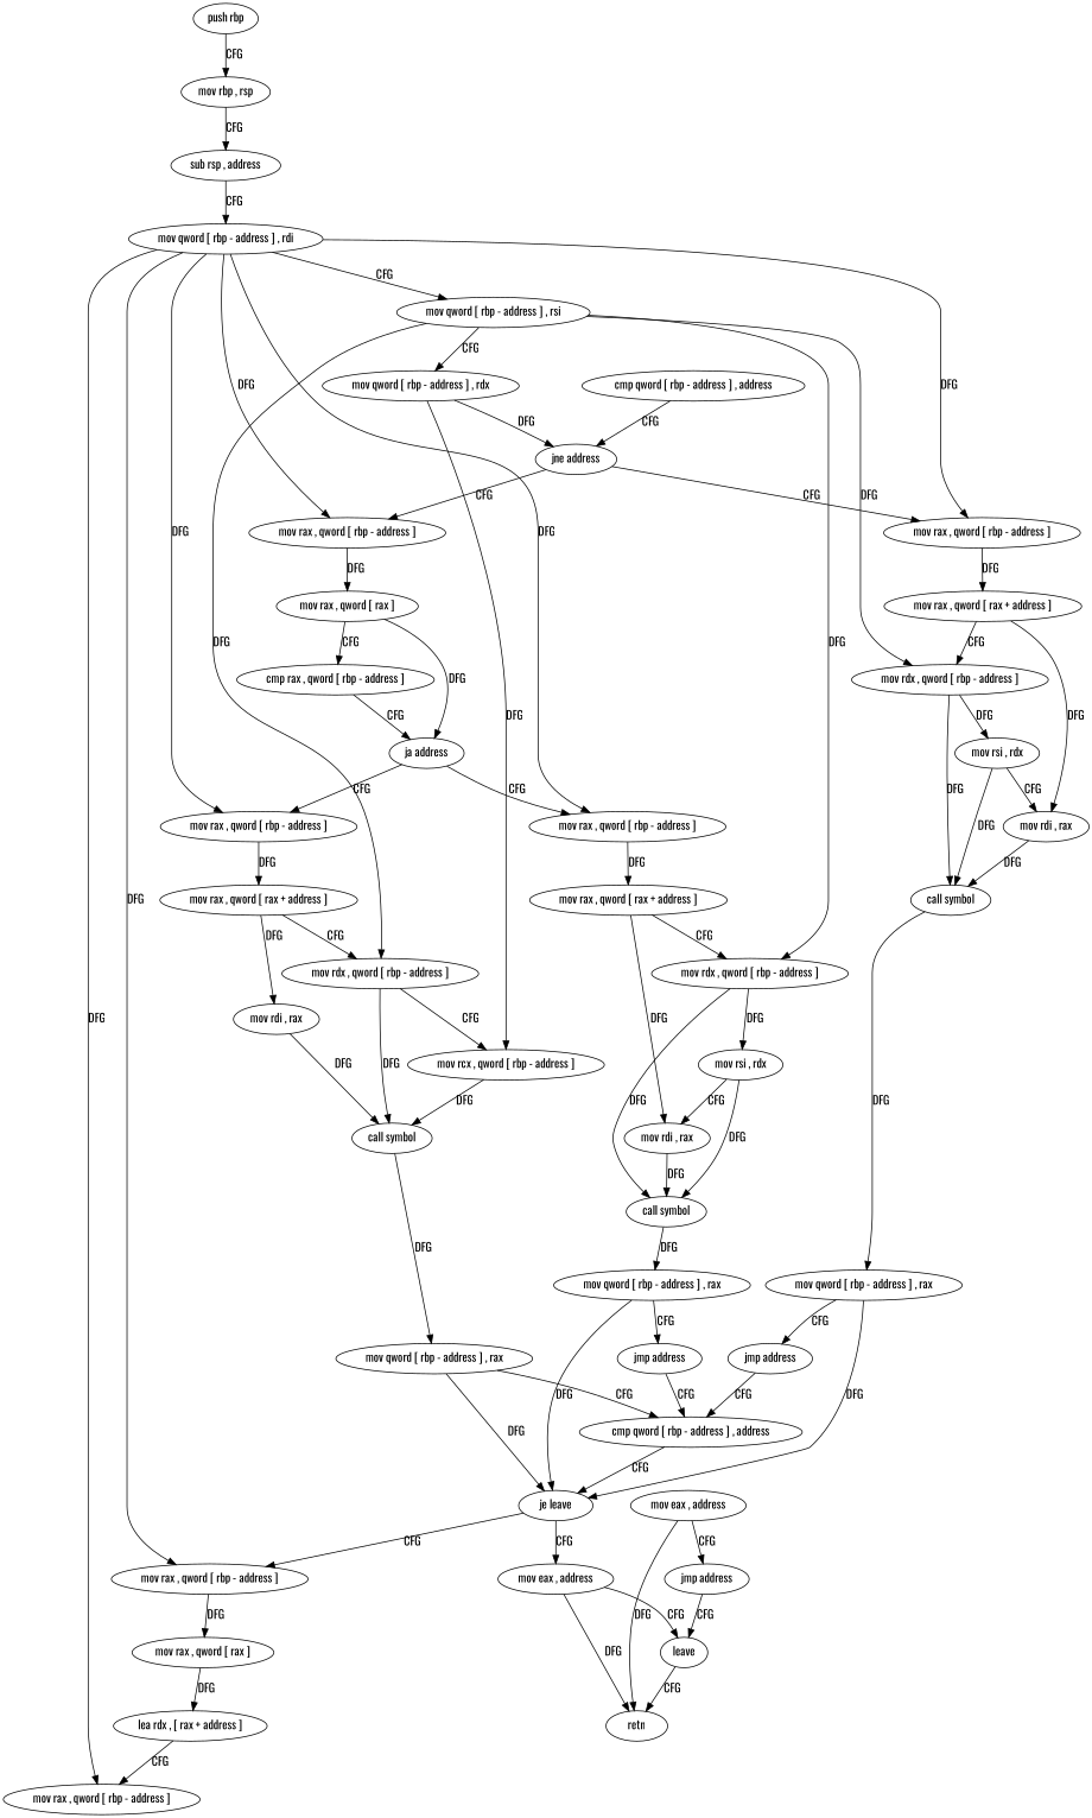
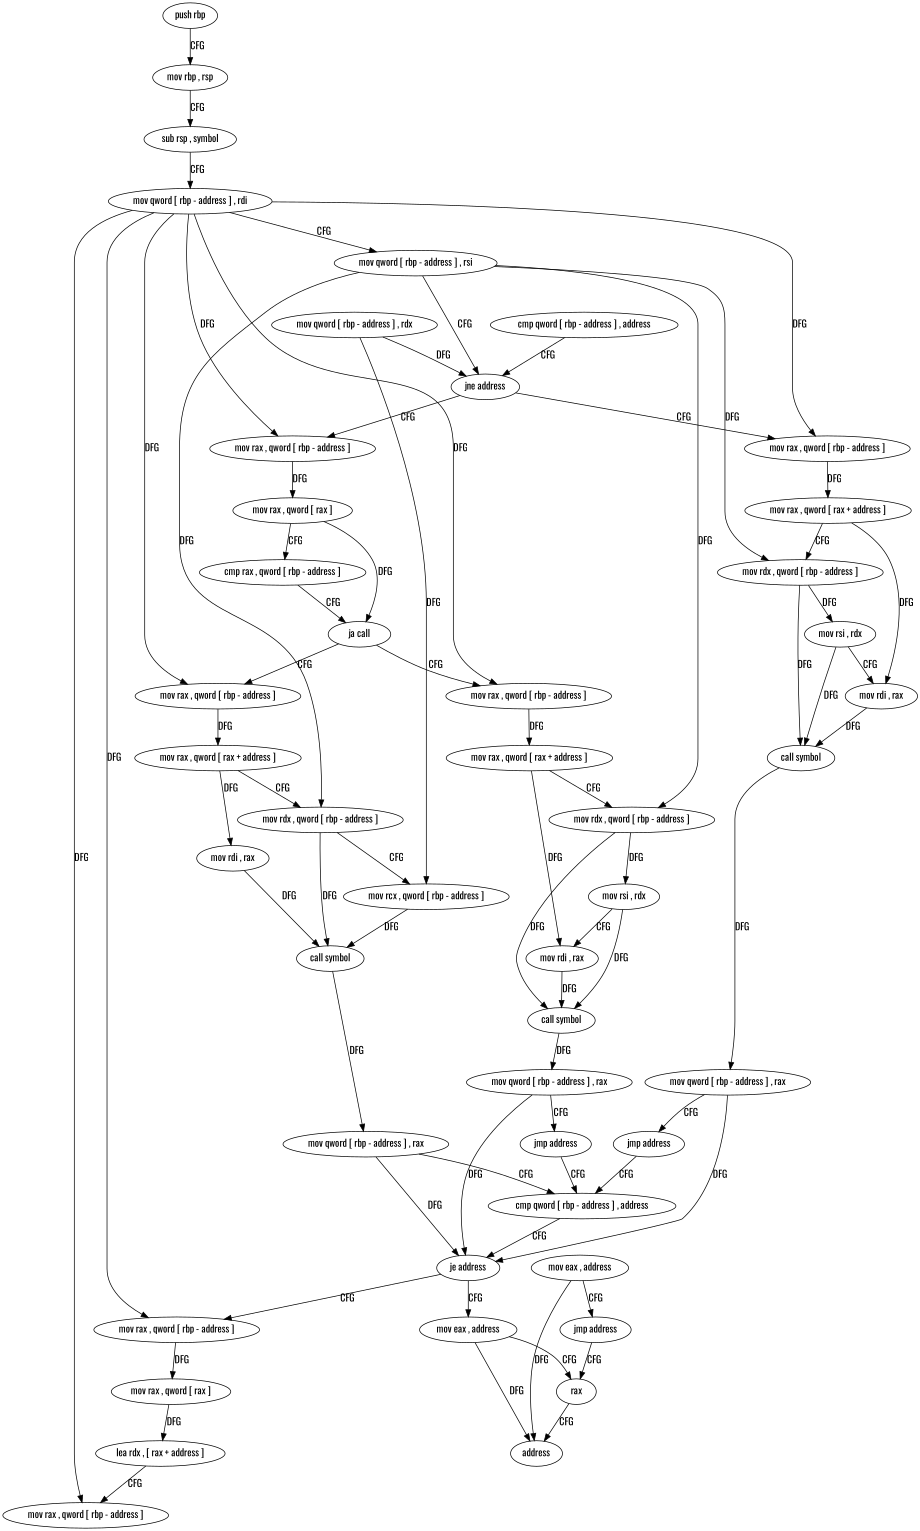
  digraph {
    fontname=Oswald
    node [fontname=Oswald]
    edge [fontname=Oswald]
    n1 [label="push rbp"]
    n2 [label="mov rbp , rsp"]
-   n3 [label="sub rsp , address"]
+   n3 [label="sub rsp , symbol"]
    n4 [label="mov qword [ rbp - address ] , rdi"]
    n5 [label="mov qword [ rbp - address ] , rsi"]
    n6 [label="mov rax , qword [ rbp - address ]"]
    n7 [label="mov rax , qword [ rbp - address ]"]
    n8 [label="mov rax , qword [ rbp - address ]"]
    n9 [label="mov rax , qword [ rbp - address ]"]
    n10 [label="mov rax , qword [ rbp - address ]"]
    n11 [label="mov rax , qword [ rbp - address ]"]
    n12 [label="mov qword [ rbp - address ] , rdx"]
    n13 [label="mov rdx , qword [ rbp - address ]"]
    n14 [label="mov rdx , qword [ rbp - address ]"]
    n15 [label="mov rdx , qword [ rbp - address ]"]
    n16 [label="mov rax , qword [ rax ]"]
    n17 [label="mov rax , qword [ rax + address ]"]
    n18 [label="mov rax , qword [ rax + address ]"]
    n19 [label="mov rax , qword [ rax + address ]"]
    n20 [label="mov rax , qword [ rax ]"]
    n21 [label="jne address"]
    n22 [label="mov rcx , qword [ rbp - address ]"]
    n23 [label="mov rsi , rdx"]
    n24 [label="call symbol"]
    n25 [label="call symbol"]
    n26 [label="mov rsi , rdx"]
    n27 [label="call symbol"]
-   n28 [label="ja address"]
+   n28 [label="ja call"]
    n29 [label="cmp qword [ rbp - address ] , address"]
    n30 [label="cmp rax , qword [ rbp - address ]"]
    n31 [label="mov rdi , rax"]
    n32 [label="mov rdi , rax"]
    n33 [label="mov rdi , rax"]
    n34 [label="mov qword [ rbp - address ] , rax"]
    n35 [label="jmp address"]
-   n36 [label="je leave"]
+   n36 [label="je address"]
    n37 [label="cmp qword [ rbp - address ] , address"]
    n38 [label="mov eax , address"]
    n39 [label="mov qword [ rbp - address ] , rax"]
    n40 [label="mov qword [ rbp - address ] , rax"]
    n41 [label="jmp address"]
-   n42 [label=leave]
-   n43 [label=retn]
+   n42 [label=rax]
+   n43 [label=address]
    n44 [label="lea rdx , [ rax + address ]"]
    n45 [label="mov eax , address"]
    n46 [label="jmp address"]
    n1 -> n2 [label=CFG]
    n2 -> n3 [label=CFG]
    n3 -> n4 [label=CFG]
    n4 -> n5 [label=CFG]
    n4 -> n6 [label=DFG]
    n4 -> n7 [label=DFG]
    n4 -> n8 [label=DFG]
    n4 -> n9 [label=DFG]
    n4 -> n10 [label=DFG]
    n4 -> n11 [label=DFG]
-   n5 -> n12 [label=CFG]
+   n5 -> n21 [label=CFG]
    n5 -> n13 [label=DFG]
    n5 -> n14 [label=DFG]
    n5 -> n15 [label=DFG]
    n6 -> n16 [label=DFG]
    n7 -> n17 [label=DFG]
    n8 -> n18 [label=DFG]
    n9 -> n19 [label=DFG]
    n10 -> n20 [label=DFG]
    n12 -> n21 [label=DFG]
    n12 -> n22 [label=DFG]
    n13 -> n23 [label=DFG]
    n13 -> n24 [label=DFG]
    n14 -> n22 [label=CFG]
    n14 -> n25 [label=DFG]
    n15 -> n26 [label=DFG]
    n15 -> n27 [label=DFG]
    n16 -> n28 [label=DFG]
    n16 -> n30 [label=CFG]
    n17 -> n13 [label=CFG]
    n17 -> n31 [label=DFG]
    n18 -> n14 [label=CFG]
    n18 -> n32 [label=DFG]
    n19 -> n15 [label=CFG]
    n19 -> n33 [label=DFG]
    n20 -> n44 [label=DFG]
    n21 -> n6 [label=CFG]
    n21 -> n7 [label=CFG]
    n22 -> n25 [label=DFG]
    n23 -> n24 [label=DFG]
    n23 -> n31 [label=CFG]
    n24 -> n34 [label=DFG]
    n25 -> n39 [label=DFG]
    n26 -> n27 [label=DFG]
    n26 -> n33 [label=CFG]
    n27 -> n40 [label=DFG]
    n28 -> n8 [label=CFG]
    n28 -> n9 [label=CFG]
    n29 -> n21 [label=CFG]
    n30 -> n28 [label=CFG]
    n31 -> n24 [label=DFG]
    n32 -> n25 [label=DFG]
    n33 -> n27 [label=DFG]
    n34 -> n35 [label=CFG]
    n34 -> n36 [label=DFG]
    n35 -> n37 [label=CFG]
    n36 -> n10 [label=CFG]
    n36 -> n38 [label=CFG]
    n37 -> n36 [label=CFG]
    n38 -> n42 [label=CFG]
    n38 -> n43 [label=DFG]
    n39 -> n36 [label=DFG]
    n39 -> n37 [label=CFG]
    n40 -> n36 [label=DFG]
    n40 -> n41 [label=CFG]
    n41 -> n37 [label=CFG]
    n42 -> n43 [label=CFG]
    n44 -> n11 [label=CFG]
    n45 -> n43 [label=DFG]
    n45 -> n46 [label=CFG]
    n46 -> n42 [label=CFG]
  }
